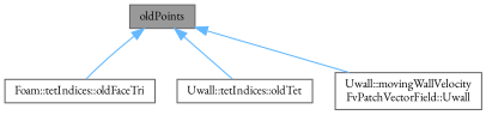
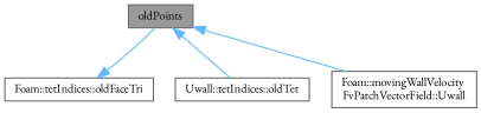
  digraph {
    fontname="EB Garamond"
    rankdir=TB
    node [color=grey40 fillcolor=white fontname="EB Garamond" fontsize=10 shape=box style=filled]
    edge [color=steelblue1 dir=back fontname="EB Garamond" fontsize=10 labelfontname=Helvetica labelfontsize=10 style=solid]
    n1 [color=gray40 fillcolor=grey60 fontcolor=black height=0.2 label=oldPoints width=0.4]
    n2 [height=0.2 label="Foam::tetIndices::oldFaceTri" width=0.4]
    n3 [height=0.2 label="Uwall::tetIndices::oldTet" width=0.4]
-   n4 [height=0.2 label="Uwall::movingWallVelocity\lFvPatchVectorField::Uwall" width=0.4]
-   n1 -> n2
+   n4 [height=0.2 label="Foam::movingWallVelocity\lFvPatchVectorField::Uwall" width=0.4]
+   n2 -> n1
    n1 -> n3
    n1 -> n4
  }
